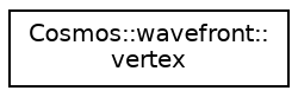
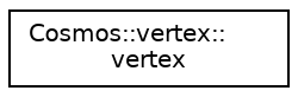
  digraph {
    rankdir=LR
-   n1 [color=black fillcolor=white fontname=Helvetica fontsize=10 height=0.2 label="Cosmos::wavefront::\lvertex" shape=record style=filled width=0.4]
+   n1 [color=black fillcolor=white fontname=Helvetica fontsize=10 height=0.2 label="Cosmos::vertex::\lvertex" shape=record style=filled width=0.4]
  }
